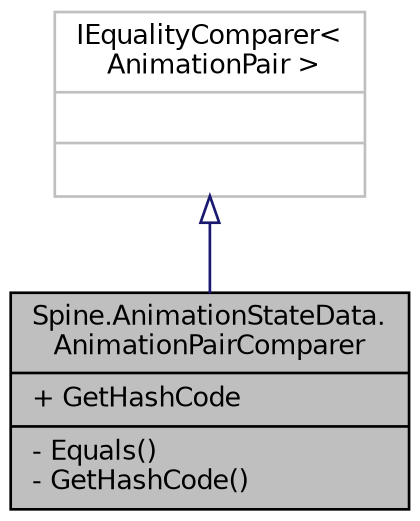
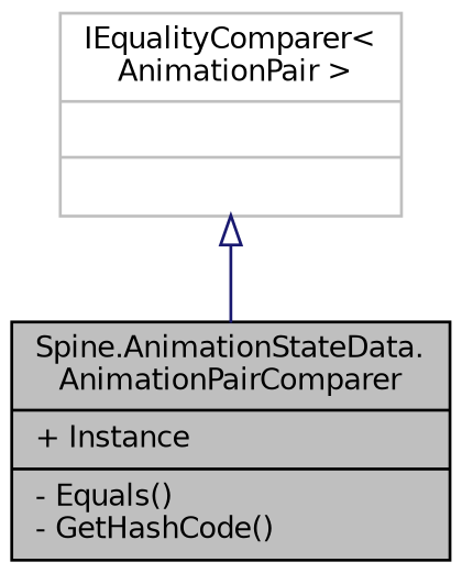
  digraph {
    node [fontname=Helvetica fontsize=10 shape=record style=filled]
-   n1 [color=black fillcolor=grey75 fontcolor=black height=0.2 label="{Spine.AnimationStateData.\lAnimationPairComparer\n|+ GetHashCode\l|- Equals()\l- GetHashCode()\l}" width=0.4]
+   n1 [color=black fillcolor=grey75 fontcolor=black height=0.2 label="{Spine.AnimationStateData.\lAnimationPairComparer\n|+ Instance\l|- Equals()\l- GetHashCode()\l}" width=0.4]
    n2 [color=grey75 fillcolor=white height=0.2 label="{IEqualityComparer\<\l AnimationPair \>\n||}" width=0.4]
    n2 -> n1 [arrowtail=onormal color=midnightblue dir=back fontname=Helvetica fontsize=10 labelfontname=Helvetica labelfontsize=10 style=solid]
  }
